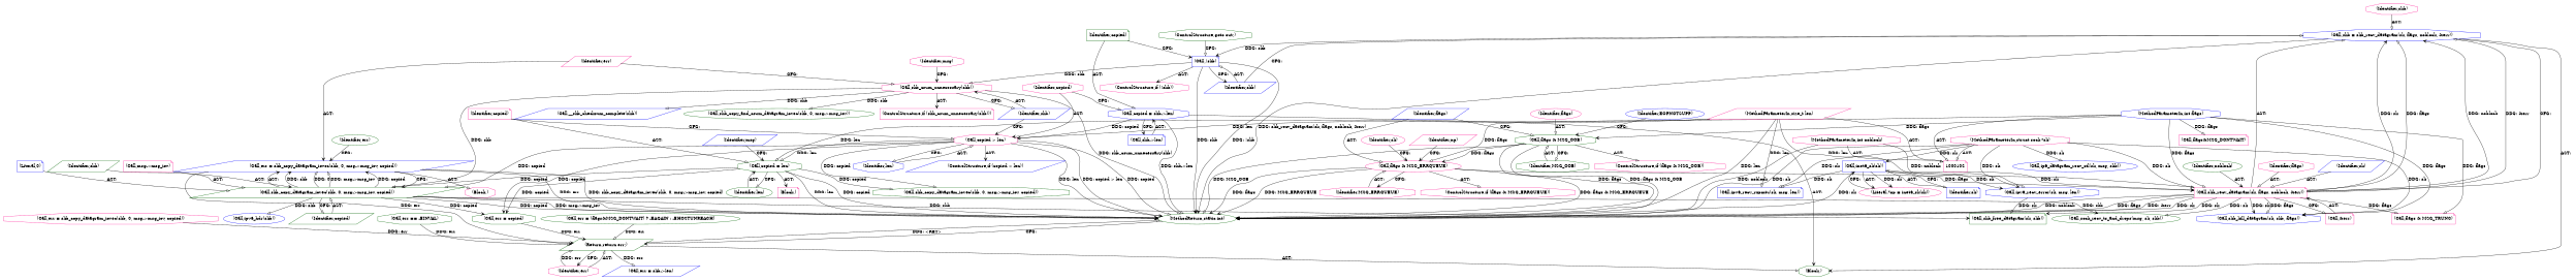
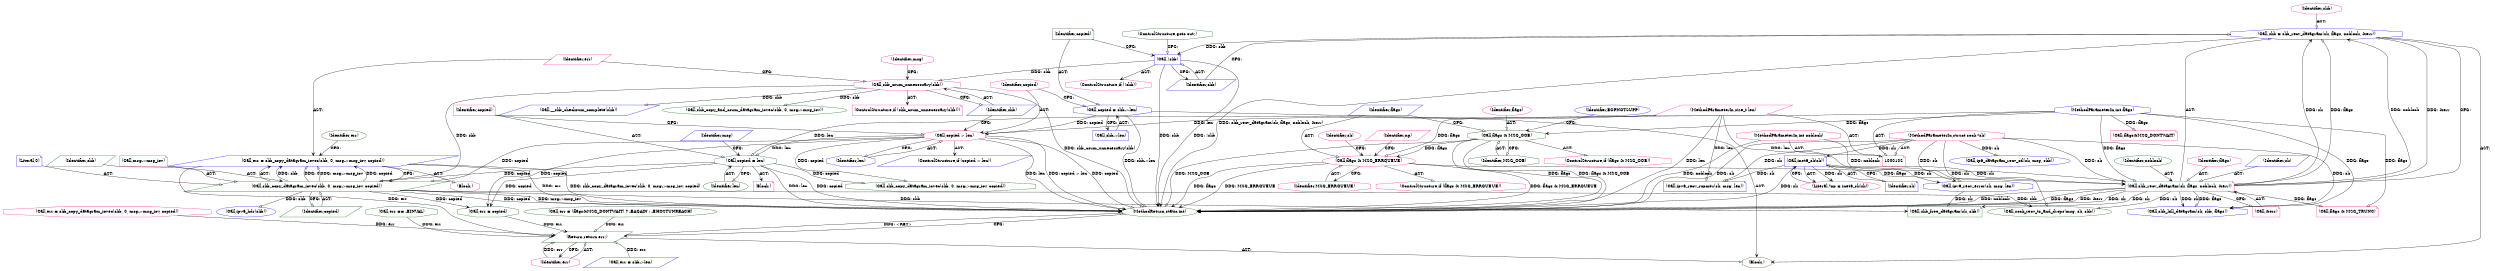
  digraph {
    node [color=deeppink shape=octagon]
    edge [arrowhead=onormal]
    n1 [color=blue label="(Call,err = skb_copy_datagram_iovec(skb, 0, msg->msg_iov, copied))" shape=parallelogram]
    n2 [color=darkgreen label="(Call,skb_copy_datagram_iovec(skb, 0, msg->msg_iov, copied))" shape=parallelogram]
    n3 [color=darkgreen label="(Return,return err;)" shape=parallelogram]
    n4 [label="(Block,)"]
    n5 [color=darkgreen label="(MethodReturn,static int)" shape=ellipse]
    n6 [color=darkgreen label="(Call,sock_recv_ts_and_drops(msg, sk, skb))" shape=ellipse]
    n7 [color=blue label="(Call,ipv6_hdr(skb))" shape=ellipse]
    n8 [color=darkgreen label="(Identifier,copied)" shape=parallelogram]
    n9 [color=darkgreen label="(Call,err = copied)"]
    n10 [color=darkgreen label="(Call,skb_free_datagram(sk, skb))" shape=note]
    n11 [color=darkgreen label="(Block,)"]
    n12 [label="(Identifier,err)"]
    n13 [label="(Call,skb_csum_unnecessary(skb))"]
    n14 [color=blue label="(Identifier,skb)" shape=parallelogram]
    n15 [color=blue label="(Call,__skb_checksum_complete(skb))" shape=parallelogram]
    n16 [color=darkgreen label="(Call,skb_copy_and_csum_datagram_iovec(skb, 0, msg->msg_iov))" shape=ellipse]
    n17 [label="(ControlStructure,if (skb_csum_unnecessary(skb)))" shape=note]
    n18 [label="(Call,copied > len)"]
    n19 [color=blue label="(Call,!skb)" shape=note]
    n20 [color=blue label="(Identifier,skb)" shape=parallelogram]
    n21 [label="(ControlStructure,if (!skb))"]
    n22 [color=blue label="(Call,skb = skb_recv_datagram(sk, flags, noblock, &err))"]
    n23 [label="(Call,skb_recv_datagram(sk, flags, noblock, &err))" shape=note]
    n24 [label="(Call,flags & MSG_TRUNC)" shape=note]
    n25 [label="(Call,&err)" shape=note]
    n26 [color=blue label="(Call,skb_kill_datagram(sk, skb, flags))"]
    n27 [color=blue label="(Call,inet6_sk(sk))" shape=note]
    n28 [color=blue label="(Call,ipv6_recv_rxpmtu(sk, msg, len))" shape=note]
    n29 [label="(Literal,*np = inet6_sk(sk))" shape=ellipse]
    n30 [color=blue label="(Call,ipv6_recv_error(sk, msg, len))"]
    n31 [color=blue label="(Identifier,sk)" shape=note]
    n32 [label="(MethodParameterIn,struct sock *sk)"]
    n33 [color=blue label="(Call,ip6_datagram_recv_ctl(sk, msg, skb))" shape=ellipse]
    1000102 [shape=note]
    n35 [label="(Call,flags & MSG_ERRQUEUE)" shape=ellipse]
    n36 [label="(Identifier,MSG_ERRQUEUE)"]
    n37 [label="(ControlStructure,if (flags & MSG_ERRQUEUE))"]
    n38 [color=darkgreen label="(Call,flags & MSG_OOB)"]
    n39 [label="(ControlStructure,if (flags & MSG_OOB))"]
    n40 [color=darkgreen label="(Identifier,MSG_OOB)"]
    n41 [color=blue label="(MethodParameterIn,int flags)"]
    n42 [label="(Call,flags&MSG_DONTWAIT)" shape=note]
    n43 [label="(MethodParameterIn,int noblock)"]
    n44 [color=darkgreen label="(Call,copied = len)"]
    n45 [color=blue label="(Identifier,len)"]
    n46 [color=blue label="(ControlStructure,if (copied > len))" shape=parallelogram]
    n47 [color=darkgreen label="(Call,skb_copy_datagram_iovec(skb, 0, msg->msg_iov, copied))"]
    n48 [color=darkgreen label="(Identifier,len)" shape=ellipse]
    n49 [label="(Block,)" shape=note]
    n50 [color=blue label="(Call,copied = skb->len)"]
    n51 [color=blue label="(Call,skb->len)" shape=note]
    n52 [label="(MethodParameterIn,size_t len)" shape=parallelogram]
    n53 [color=darkgreen label="(ControlStructure,goto out;)"]
    n54 [label="(Identifier,np)" shape=parallelogram]
    n55 [color=blue label="(Literal,0)" shape=note]
    n56 [label="(Identifier,flags)" shape=ellipse]
    n57 [color=darkgreen label="(Identifier,noblock)" shape=ellipse]
    n58 [color=darkgreen label="(Identifier,skb)" shape=parallelogram]
    n59 [label="(Identifier,flags)"]
    n60 [color=darkgreen label="(Identifier,err)" shape=ellipse]
    n61 [label="(Identifier,err)" shape=parallelogram]
    n62 [label="(Identifier,skb)"]
    n63 [color=blue label="(Identifier,sk)" shape=parallelogram]
    n64 [color=blue label="(Identifier,flags)" shape=parallelogram]
    n65 [color=blue label="(Identifier,msg)" shape=parallelogram]
    n66 [color=darkgreen label="(Identifier,copied)" shape=note]
    n67 [color=blue label="(Identifier,EOPNOTSUPP)" shape=ellipse]
    n68 [label="(Call,msg->msg_iov)" shape=note]
    n69 [label="(Identifier,copied)"]
    n70 [label="(Identifier,copied)" shape=note]
    n71 [color=darkgreen label="(Call,err = (flags&MSG_DONTWAIT) ? -EAGAIN : -EHOSTUNREACH)" shape=ellipse]
    n72 [label="(Identifier,sk)" shape=ellipse]
    n73 [label="(Call,err = skb_copy_datagram_iovec(skb, 0, msg->msg_iov, copied))"]
    n74 [label="(Identifier,msg)"]
    n75 [color=darkgreen label="(Call,err == -EINVAL)"]
    n76 [color=blue label="(Call,err = skb->len)" shape=parallelogram]
    n1 -> n2 [arrowhead=vee label="CFG: "]
    n1 -> n3 [arrowhead=vee label="DDG: err"]
    n1 -> n4 [label="AST: "]
    n1 -> n5 [arrowhead=vee label="DDG: err"]
    n1 -> n5 [arrowhead=vee label="DDG: skb_copy_datagram_iovec(skb, 0, msg->msg_iov, copied)"]
    n2 -> n1 [arrowhead=vee label="AST: "]
    n2 -> n1 [arrowhead=vee label="DDG: skb"]
    n2 -> n1 [label="DDG: 0"]
    n2 -> n1 [label="DDG: msg->msg_iov"]
    n2 -> n1 [arrowhead=vee label="DDG: copied"]
    n2 -> n5 [arrowhead=vee label="DDG: msg->msg_iov"]
    n2 -> n5 [arrowhead=vee label="DDG: copied"]
    n2 -> n6 [arrowhead=vee label="DDG: skb"]
    n2 -> n7 [label="DDG: skb"]
    n2 -> n8 [label="CFG: "]
    n2 -> n9 [arrowhead=vee label="DDG: copied"]
    n2 -> n10 [arrowhead=vee label="DDG: skb"]
    n3 -> n5 [label="DDG: <RET>"]
    n3 -> n11 [label="AST: "]
    n3 -> n12 [arrowhead=vee label="CFG: "]
    n5 -> n3 [arrowhead=vee label="CFG: "]
    n8 -> n2 [label="AST: "]
    n9 -> n3 [arrowhead=vee label="DDG: err"]
    n12 -> n3 [label="AST: "]
    n12 -> n3 [label="DDG: err"]
    n13 -> n2 [label="DDG: skb"]
    n13 -> n5 [label="DDG: skb_csum_unnecessary(skb)"]
    n13 -> n14 [label="CFG: "]
    n13 -> n15 [label="DDG: skb"]
    n13 -> n16 [label="DDG: skb"]
    n13 -> n17 [arrowhead=vee label="AST: "]
    n14 -> n13 [arrowhead=vee label="AST: "]
    n14 -> n18 [arrowhead=vee label="CFG: "]
    n18 -> n2 [label="DDG: copied"]
    n18 -> n5 [label="DDG: copied > len"]
    n18 -> n5 [label="DDG: copied"]
    n18 -> n5 [arrowhead=vee label="DDG: len"]
    n18 -> n9 [arrowhead=vee label="DDG: copied"]
    n18 -> n44 [label="DDG: len"]
    n18 -> n45 [label="CFG: "]
    n18 -> n46 [arrowhead=vee label="AST: "]
    n18 -> n47 [label="DDG: copied"]
    n19 -> n5 [arrowhead=vee label="DDG: !skb"]
    n19 -> n5 [arrowhead=vee label="DDG: skb"]
    n19 -> n13 [label="DDG: skb"]
    n19 -> n20 [arrowhead=vee label="CFG: "]
    n19 -> n21 [arrowhead=vee label="AST: "]
    n20 -> n19 [label="AST: "]
    n20 -> n22 [label="CFG: "]
    n22 -> n5 [arrowhead=vee label="DDG: skb_recv_datagram(sk, flags, noblock, &err)"]
    n22 -> n11 [arrowhead=vee label="AST: "]
    n22 -> n19 [arrowhead=vee label="DDG: skb"]
    n22 -> n23 [label="CFG: "]
    n23 -> n5 [label="DDG: flags"]
    n23 -> n5 [label="DDG: &err"]
    n23 -> n5 [arrowhead=vee label="DDG: sk"]
    n23 -> n5 [arrowhead=vee label="DDG: noblock"]
    n23 -> n6 [label="DDG: sk"]
    n23 -> n10 [arrowhead=vee label="DDG: sk"]
    n23 -> n22 [label="AST: "]
    n23 -> n22 [arrowhead=vee label="DDG: sk"]
    n23 -> n22 [label="DDG: flags"]
    n23 -> n22 [arrowhead=vee label="DDG: noblock"]
    n23 -> n22 [label="DDG: &err"]
    n23 -> n24 [label="DDG: flags"]
    n23 -> n25 [label="CFG: "]
    n23 -> n26 [arrowhead=vee label="DDG: sk"]
    n23 -> n26 [label="DDG: flags"]
    n25 -> n23 [arrowhead=vee label="AST: "]
    n27 -> n5 [label="DDG: sk"]
    n27 -> n23 [arrowhead=vee label="DDG: sk"]
    n27 -> n28 [label="DDG: sk"]
    n27 -> n29 [arrowhead=vee label="AST: "]
    n27 -> n29 [arrowhead=vee label="DDG: sk"]
    n27 -> n30 [arrowhead=vee label="DDG: sk"]
    n27 -> n31 [label="CFG: "]
    n29 -> n27 [arrowhead=vee label="CFG: "]
    n30 -> n10 [label="DDG: sk"]
    n31 -> n27 [label="AST: "]
    n32 -> n5 [label="DDG: sk"]
+   n32 -> n6 [label="DDG: sk"]
    n32 -> n23 [label="DDG: sk"]
    n32 -> n26 [arrowhead=vee label="DDG: sk"]
    n32 -> n27 [arrowhead=vee label="DDG: sk"]
    n32 -> n28 [label="DDG: sk"]
    n32 -> n30 [label="DDG: sk"]
    n32 -> n33 [label="DDG: sk"]
    n32 -> 1000102 [label="AST: "]
    n35 -> n5 [label="DDG: flags & MSG_ERRQUEUE"]
    n35 -> n5 [arrowhead=vee label="DDG: flags"]
    n35 -> n5 [arrowhead=vee label="DDG: MSG_ERRQUEUE"]
    n35 -> n23 [arrowhead=vee label="DDG: flags"]
    n35 -> n36 [arrowhead=vee label="CFG: "]
    n35 -> n37 [label="AST: "]
    n36 -> n35 [label="AST: "]
    n38 -> n5 [label="DDG: MSG_OOB"]
    n38 -> n5 [label="DDG: flags"]
    n38 -> n5 [arrowhead=vee label="DDG: flags & MSG_OOB"]
    n38 -> n35 [arrowhead=vee label="DDG: flags"]
    n38 -> n39 [label="AST: "]
    n38 -> n40 [label="CFG: "]
    n40 -> n38 [label="AST: "]
    n41 -> n23 [label="DDG: flags"]
    n41 -> n24 [label="DDG: flags"]
    n41 -> n26 [arrowhead=vee label="DDG: flags"]
    n41 -> 1000102 [label="AST: "]
    n41 -> n35 [label="DDG: flags"]
    n41 -> n38 [arrowhead=vee label="DDG: flags"]
    n41 -> n42 [label="DDG: flags"]
    n43 -> n5 [label="DDG: noblock"]
    n43 -> n23 [label="DDG: noblock"]
    n43 -> 1000102 [label="AST: "]
    n44 -> n2 [label="DDG: copied"]
    n44 -> n5 [arrowhead=vee label="DDG: len"]
    n44 -> n5 [label="DDG: copied"]
    n44 -> n9 [arrowhead=vee label="DDG: copied"]
    n44 -> n47 [label="DDG: copied"]
    n44 -> n48 [label="CFG: "]
    n44 -> n49 [arrowhead=vee label="AST: "]
    n45 -> n18 [label="AST: "]
    n48 -> n44 [arrowhead=vee label="AST: "]
    n50 -> n5 [label="DDG: skb->len"]
    n50 -> n11 [arrowhead=vee label="AST: "]
    n50 -> n18 [label="DDG: copied"]
    n50 -> n51 [arrowhead=vee label="CFG: "]
    n51 -> n50 [arrowhead=vee label="AST: "]
    n52 -> n5 [arrowhead=vee label="DDG: len"]
    n52 -> n18 [arrowhead=vee label="DDG: len"]
    n52 -> n28 [label="DDG: len"]
    n52 -> n30 [arrowhead=vee label="DDG: len"]
    n52 -> 1000102 [label="AST: "]
    n52 -> n44 [label="DDG: len"]
    n53 -> n19 [label="CFG: "]
    n54 -> n35 [arrowhead=vee label="CFG: "]
    n55 -> n2 [label="AST: "]
    n56 -> n38 [label="AST: "]
    n57 -> n23 [arrowhead=vee label="AST: "]
    n58 -> n2 [label="AST: "]
    n59 -> n23 [label="AST: "]
    n60 -> n1 [arrowhead=vee label="CFG: "]
    n61 -> n1 [arrowhead=vee label="AST: "]
    n61 -> n13 [label="CFG: "]
    n62 -> n22 [label="AST: "]
    n63 -> n23 [label="AST: "]
    n64 -> n35 [label="AST: "]
    n64 -> n38 [label="CFG: "]
    n65 -> n44 [arrowhead=vee label="CFG: "]
    n66 -> n19 [arrowhead=vee label="CFG: "]
    n66 -> n50 [label="AST: "]
    n67 -> n38 [arrowhead=vee label="CFG: "]
    n68 -> n2 [arrowhead=vee label="AST: "]
    n69 -> n18 [arrowhead=vee label="AST: "]
    n69 -> n50 [label="CFG: "]
    n70 -> n18 [label="CFG: "]
    n70 -> n44 [label="AST: "]
    n71 -> n3 [label="DDG: err"]
    n72 -> n35 [arrowhead=vee label="CFG: "]
    n73 -> n3 [arrowhead=vee label="DDG: err"]
    n74 -> n13 [arrowhead=vee label="CFG: "]
    n75 -> n3 [label="DDG: err"]
-   n3 -> n76 [label="DDG: err"]
+   n76 -> n3 [label="DDG: err"]
  }
